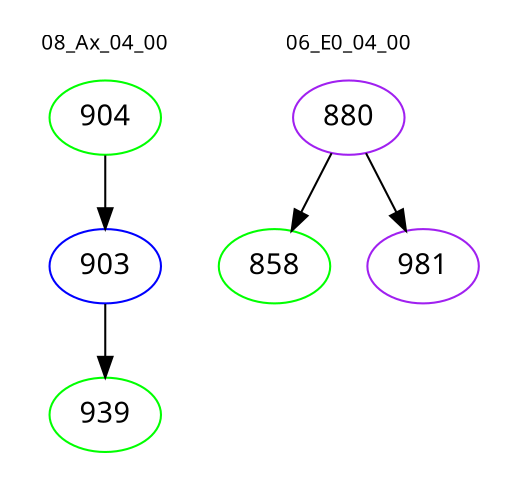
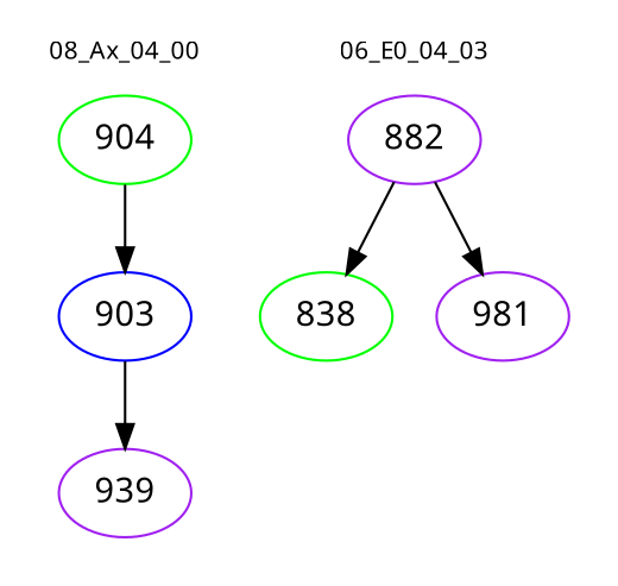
  digraph {
    fontname="Noto Sans"
    node [color=purple fontname="Noto Sans"]
    edge [color=black fontname="Noto Sans"]
    n1 [color=blue label=903]
    n2 [color=green label=904]
-   n3 [color=green label=939]
-   n4 [label=880]
-   n5 [color=green label=858]
+   n3 [label=939]
+   n4 [label=882]
+   n5 [color=green label=838]
    n6 [label=981]
    subgraph cluster_1 {
      color=white
      fontsize=10
      label="08_Ax_04_00"
      n1
      n2
      n3
    }
    subgraph cluster_2 {
      color=white
      fontsize=10
-     label="06_E0_04_00"
+     label="06_E0_04_03"
      n4
      n5
      n6
    }
    n1 -> n3
    n2 -> n1
    n4 -> n5
    n4 -> n6
  }
